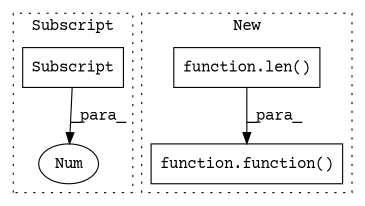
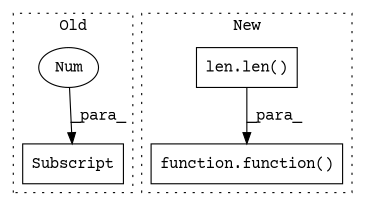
  digraph {
    fontname="Courier Prime"
    node [a=75 fontname="Courier Prime" shape=box]
    edge [fontname="Courier Prime"]
    n1 [a=63 l="7,0" label=Subscript s="1762,0"]
    n2 [a=76 l=1 label=Num s=1767 shape=ellipse]
-   n3 [l="4,1" label="function.len()" s="1726,1735"]
+   n3 [l="4,1" label="len.len()" s="1726,1735"]
    n4 [l="6,1" label="function.function()" s="1883,1903"]
    subgraph cluster_1 {
-     label=Subscript
+     label=Old
      style=dotted
      n1
      n2
    }
    subgraph cluster_2 {
      label=New
      style=dotted
      n3
      n4
    }
-   n1 -> n2 [label=_para_]
+   n2 -> n1 [label=_para_]
    n3 -> n4 [label=_para_]
  }
